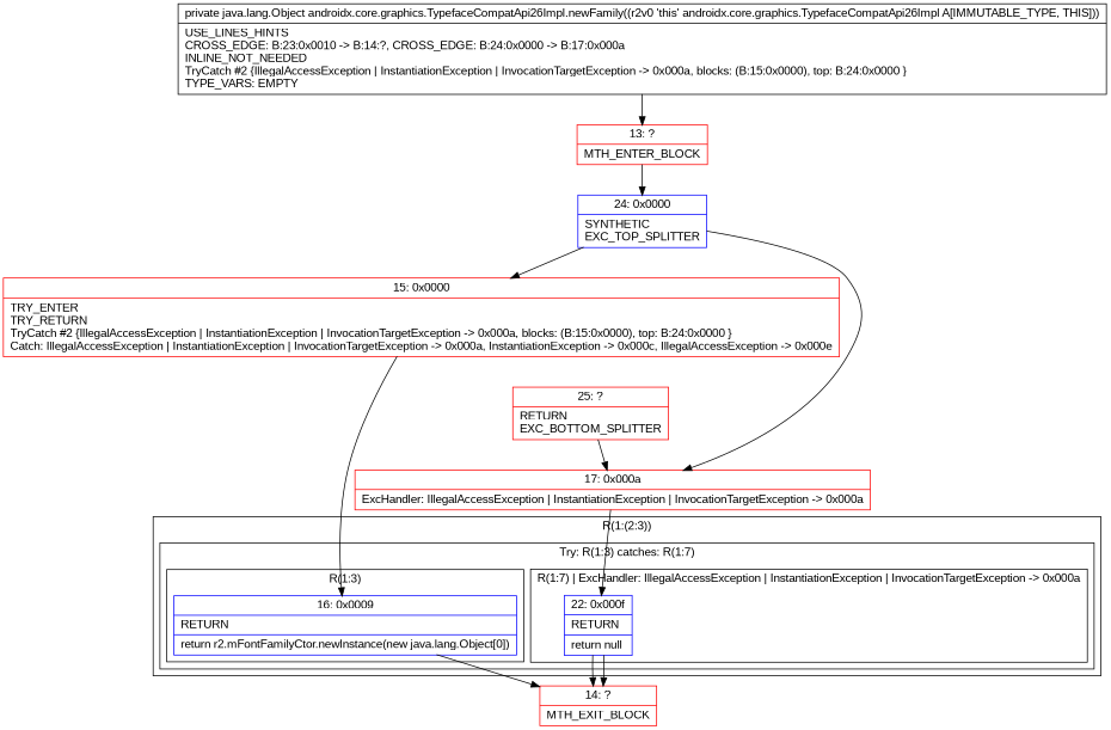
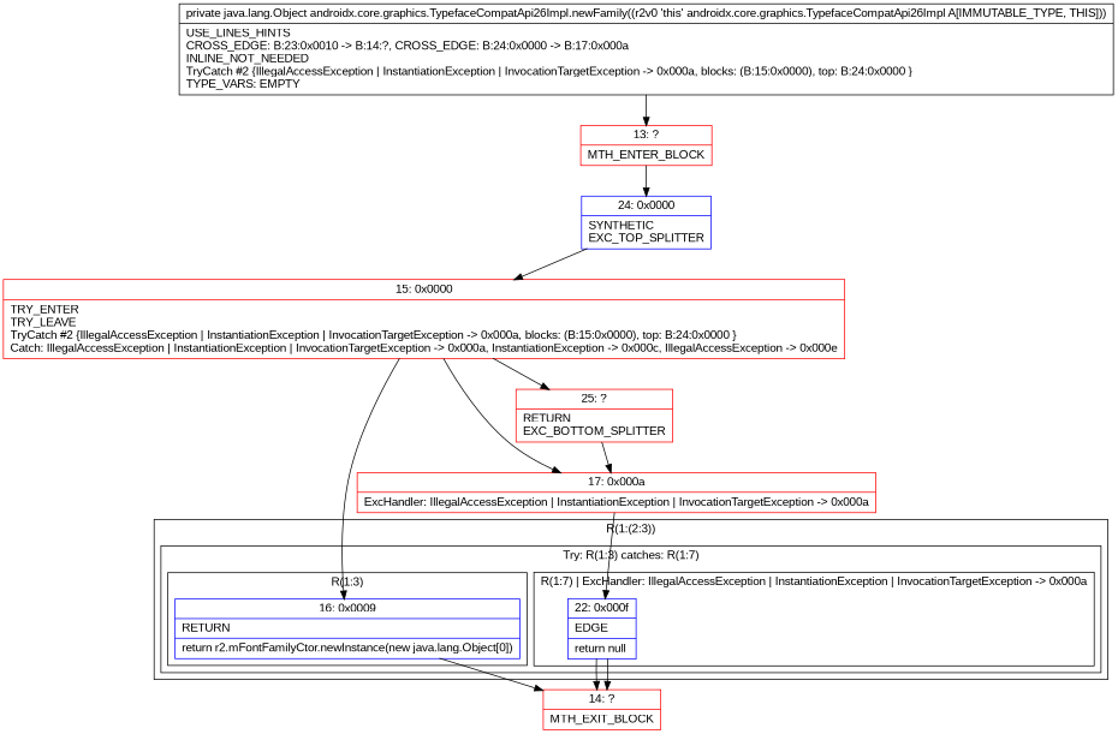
  digraph {
    fontname="Liberation Sans"
    node [color=red fontname="Liberation Sans" shape=record]
    edge [fontname="Liberation Sans"]
    n1 [color=blue label="{16\:\ 0x0009|RETURN\l|return r2.mFontFamilyCtor.newInstance(new java.lang.Object[0])\l}"]
-   n2 [color=blue label="{22\:\ 0x000f|RETURN\l|return null\l}"]
+   n2 [color=blue label="{22\:\ 0x000f|EDGE\l|return null\l}"]
    n3 [label="{14\:\ ?|MTH_EXIT_BLOCK\l}"]
    n4 [label="{13\:\ ?|MTH_ENTER_BLOCK\l}"]
    n5 [color=blue label="{24\:\ 0x0000|SYNTHETIC\lEXC_TOP_SPLITTER\l}"]
-   n6 [label="{15\:\ 0x0000|TRY_ENTER\lTRY_RETURN\lTryCatch #2 \{IllegalAccessException \| InstantiationException \| InvocationTargetException \-\> 0x000a, blocks: (B:15:0x0000), top: B:24:0x0000 \}\lCatch: IllegalAccessException \| InstantiationException \| InvocationTargetException \-\> 0x000a, InstantiationException \-\> 0x000c, IllegalAccessException \-\> 0x000e\l}"]
+   n6 [label="{15\:\ 0x0000|TRY_ENTER\lTRY_LEAVE\lTryCatch #2 \{IllegalAccessException \| InstantiationException \| InvocationTargetException \-\> 0x000a, blocks: (B:15:0x0000), top: B:24:0x0000 \}\lCatch: IllegalAccessException \| InstantiationException \| InvocationTargetException \-\> 0x000a, InstantiationException \-\> 0x000c, IllegalAccessException \-\> 0x000e\l}"]
    n7 [label="{17\:\ 0x000a|ExcHandler: IllegalAccessException \| InstantiationException \| InvocationTargetException \-\> 0x000a\l}"]
    n8 [label="{25\:\ ?|RETURN\lEXC_BOTTOM_SPLITTER\l}"]
    n9 [label="{private java.lang.Object androidx.core.graphics.TypefaceCompatApi26Impl.newFamily((r2v0 'this' androidx.core.graphics.TypefaceCompatApi26Impl A[IMMUTABLE_TYPE, THIS]))  | USE_LINES_HINTS\lCROSS_EDGE: B:23:0x0010 \-\> B:14:?, CROSS_EDGE: B:24:0x0000 \-\> B:17:0x000a\lINLINE_NOT_NEEDED\lTryCatch #2 \{IllegalAccessException \| InstantiationException \| InvocationTargetException \-\> 0x000a, blocks: (B:15:0x0000), top: B:24:0x0000 \}\lTYPE_VARS: EMPTY\l}" color=""]
    subgraph cluster_1 {
      label="R(1:(2:3))"
      subgraph cluster_2 {
        label="Try: R(1:3) catches: R(1:7)"
        subgraph cluster_3 {
          label="R(1:3)"
          n1
        }
        subgraph cluster_4 {
          label="R(1:7) | ExcHandler: IllegalAccessException \| InstantiationException \| InvocationTargetException \-\> 0x000a\l"
          n2
        }
      }
    }
    subgraph cluster_5 {
      label="R(1:7) | ExcHandler: IllegalAccessException \| InstantiationException \| InvocationTargetException \-\> 0x000a\l"
    }
    n1 -> n3
    n2 -> n3
    n2 -> n3
    n4 -> n5
    n5 -> n6
-   n5 -> n7
+   n6 -> n7
    n6 -> n1
+   n6 -> n8
    n7 -> n2
    n8 -> n7
    n9 -> n4
  }
